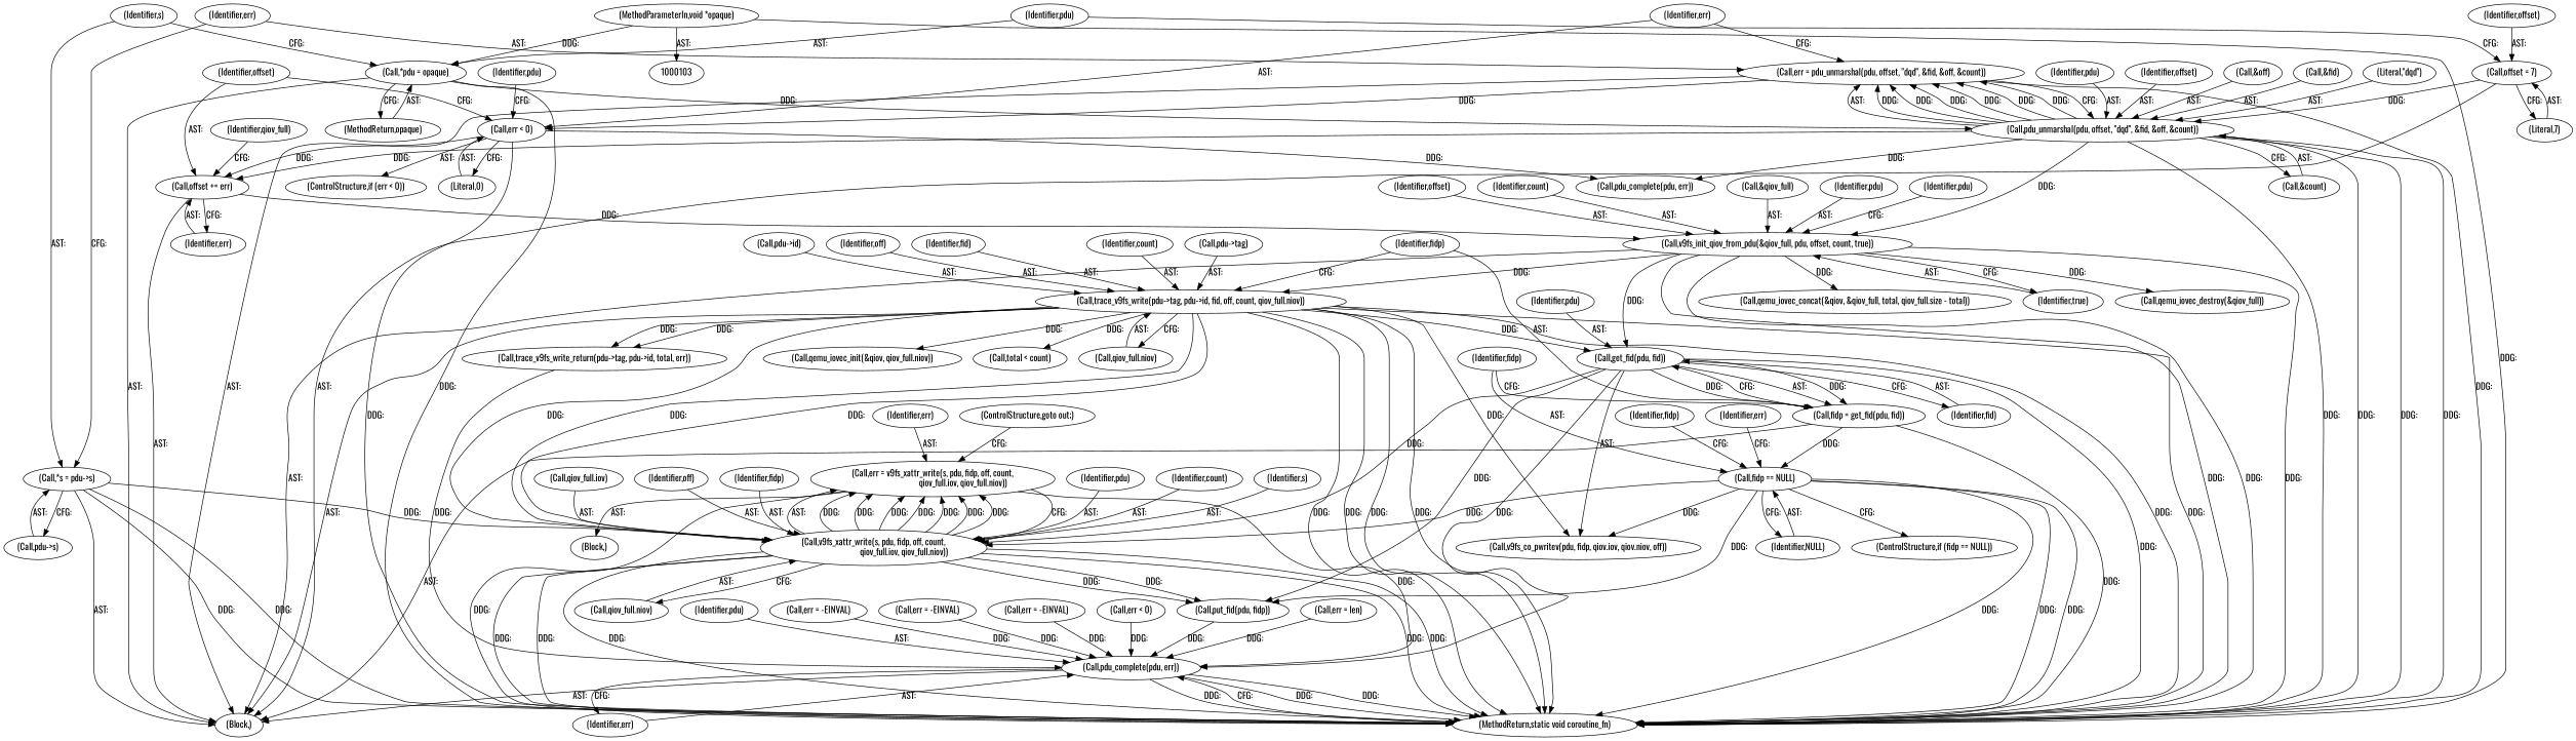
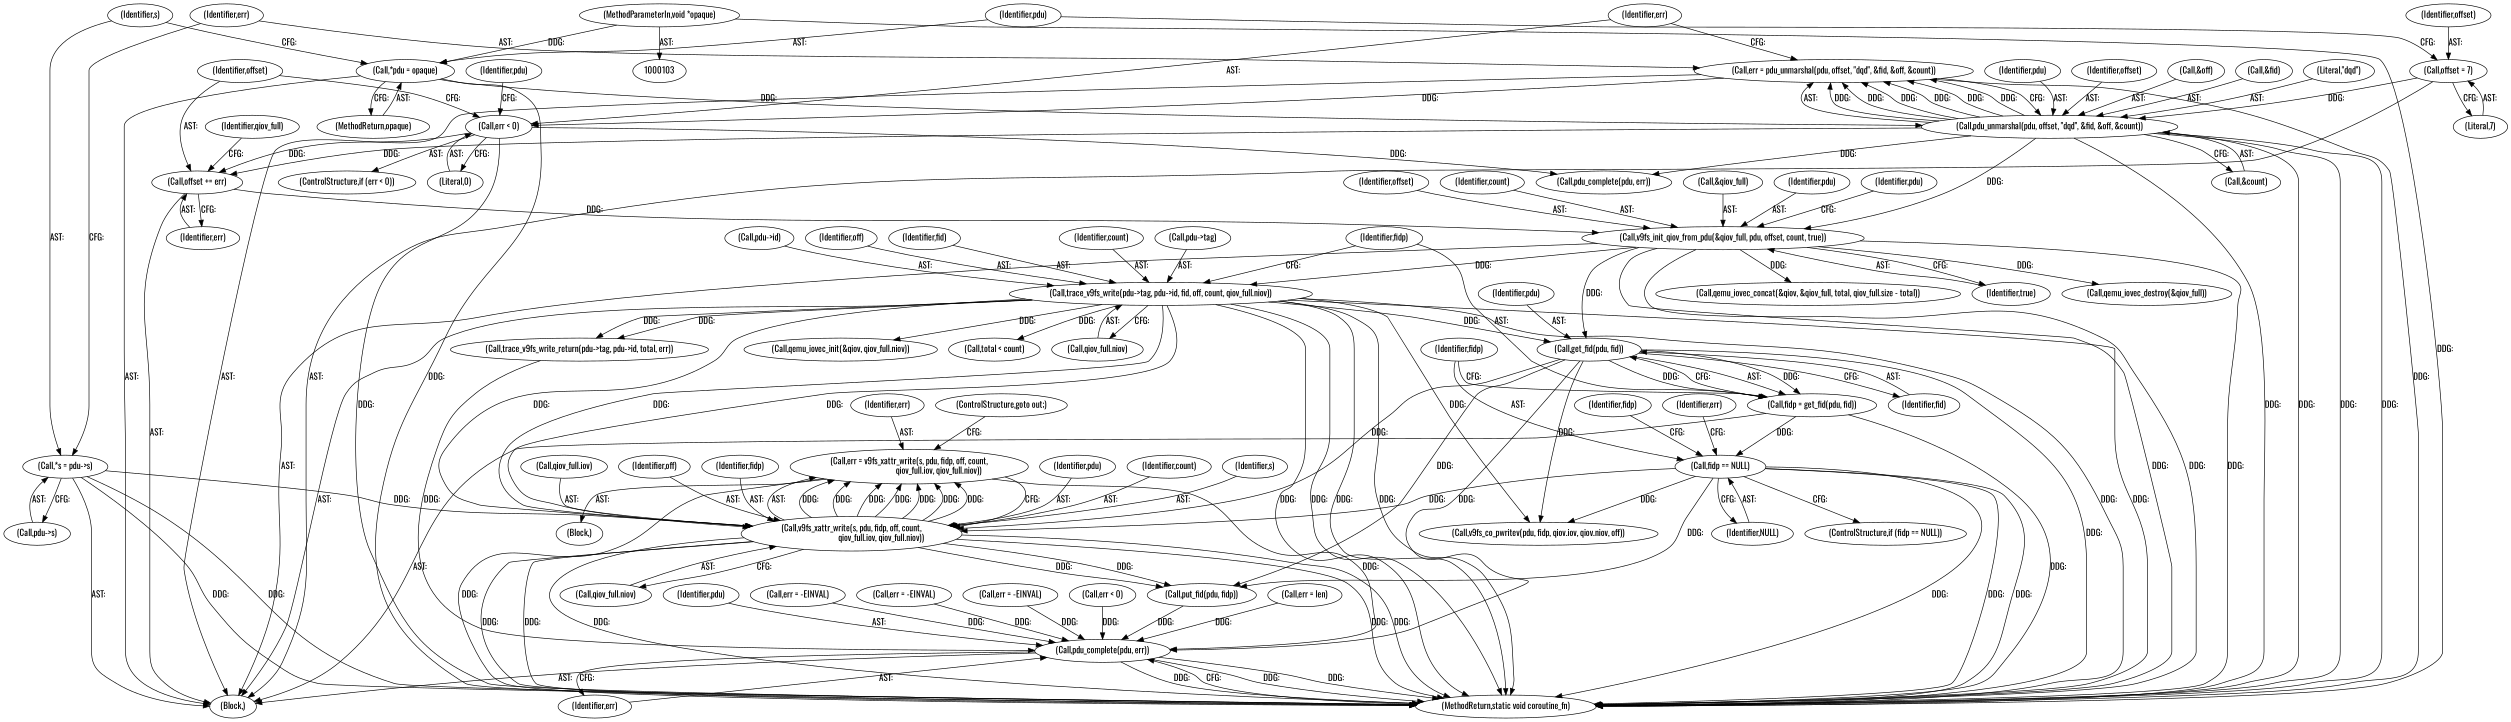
  digraph {
    fontname=Oswald
    node [fontname=Oswald]
    edge [fontname=Oswald]
    n1 [label="(Call,err = v9fs_xattr_write(s, pdu, fidp, off, count,\n                               qiov_full.iov, qiov_full.niov))"]
    n2 [label="(Call,v9fs_xattr_write(s, pdu, fidp, off, count,\n                               qiov_full.iov, qiov_full.niov))"]
    n3 [label="(Call,pdu_complete(pdu, err))"]
    n4 [label="(Block,)"]
    n5 [label="(MethodReturn,static void coroutine_fn)"]
    n6 [label="(Call,qiov_full.niov)"]
    n7 [label="(Call,put_fid(pdu, fidp))"]
    n8 [label="(Block,)"]
    n9 [label="(Identifier,err)"]
    n10 [label="(Call,*s = pdu->s)"]
    n11 [label="(Call,pdu->s)"]
    n12 [label="(Call,get_fid(pdu, fid))"]
    n13 [label="(Call,fidp = get_fid(pdu, fid))"]
    n14 [label="(Identifier,fid)"]
    n15 [label="(Call,v9fs_co_pwritev(pdu, fidp, qiov.iov, qiov.niov, off))"]
    n16 [label="(Call,fidp == NULL)"]
    n17 [label="(Call,v9fs_init_qiov_from_pdu(&qiov_full, pdu, offset, count, true))"]
    n18 [label="(Call,trace_v9fs_write(pdu->tag, pdu->id, fid, off, count, qiov_full.niov))"]
    n19 [label="(Call,qemu_iovec_concat(&qiov, &qiov_full, total, qiov_full.size - total))"]
    n20 [label="(Identifier,true)"]
    n21 [label="(Call,qemu_iovec_destroy(&qiov_full))"]
    n22 [label="(Call,qemu_iovec_init(&qiov, qiov_full.niov))"]
    n23 [label="(Call,total < count)"]
    n24 [label="(Call,trace_v9fs_write_return(pdu->tag, pdu->id, total, err))"]
    n25 [label="(Call,qiov_full.niov)"]
    n26 [label="(Call,pdu_unmarshal(pdu, offset, \"dqd\", &fid, &off, &count))"]
    n27 [label="(Call,offset += err)"]
    n28 [label="(Call,err = pdu_unmarshal(pdu, offset, \"dqd\", &fid, &off, &count))"]
    n29 [label="(Call,pdu_complete(pdu, err))"]
    n30 [label="(Call,&count)"]
    n31 [label="(Identifier,err)"]
    n32 [label="(Call,err < 0)"]
    n33 [label="(Call,*pdu = opaque)"]
    n34 [label="(MethodReturn,opaque)"]
    n35 [label="(MethodParameterIn,void *opaque)"]
    1000103
    n37 [label="(Call,offset = 7)"]
    n38 [label="(Literal,7)"]
    n39 [label="(ControlStructure,if (err < 0))"]
    n40 [label="(Literal,0)"]
    n41 [label="(ControlStructure,if (fidp == NULL))"]
    n42 [label="(Identifier,NULL)"]
    n43 [label="(Identifier,pdu)"]
    n44 [label="(Identifier,offset)"]
    n45 [label="(Identifier,fidp)"]
    n46 [label="(Identifier,count)"]
    n47 [label="(Identifier,fidp)"]
    n48 [label="(Call,qiov_full.iov)"]
    n49 [label="(Call,&off)"]
    n50 [label="(Call,pdu->tag)"]
    n51 [label="(Identifier,fidp)"]
    n52 [label="(Identifier,offset)"]
    n53 [label="(Identifier,err)"]
    n54 [label="(Call,&fid)"]
    n55 [label="(Literal,\"dqd\")"]
    n56 [label="(Call,err = -EINVAL)"]
    n57 [label="(Identifier,offset)"]
    n58 [label="(Identifier,qiov_full)"]
    n59 [label="(Identifier,count)"]
    n60 [label="(Identifier,err)"]
    n61 [label="(Identifier,err)"]
    n62 [label="(Identifier,pdu)"]
    n63 [label="(Call,&qiov_full)"]
    n64 [label="(Identifier,off)"]
    n65 [label="(Call,err = -EINVAL)"]
    n66 [label="(Identifier,s)"]
    n67 [label="(Identifier,fidp)"]
    n68 [label="(Identifier,pdu)"]
    n69 [label="(Identifier,pdu)"]
    n70 [label="(Identifier,pdu)"]
    n71 [label="(Identifier,pdu)"]
    n72 [label="(Identifier,offset)"]
    n73 [label="(Identifier,pdu)"]
    n74 [label="(Identifier,err)"]
    n75 [label="(Call,err = -EINVAL)"]
    n76 [label="(ControlStructure,goto out;)"]
    n77 [label="(Call,pdu->id)"]
    n78 [label="(Identifier,count)"]
    n79 [label="(Identifier,off)"]
    n80 [label="(Identifier,fid)"]
    n81 [label="(Call,err < 0)"]
    n82 [label="(Call,err = len)"]
    n83 [label="(Identifier,s)"]
    n84 [label="(Identifier,pdu)"]
    n1 -> n2 [label="CFG: "]
    n1 -> n3 [label="DDG: "]
    n1 -> n4 [label="AST: "]
    n1 -> n5 [label="DDG: "]
    n2 -> n1 [label="AST: "]
    n2 -> n1 [label="DDG: "]
    n2 -> n1 [label="DDG: "]
    n2 -> n1 [label="DDG: "]
    n2 -> n1 [label="DDG: "]
    n2 -> n1 [label="DDG: "]
    n2 -> n1 [label="DDG: "]
    n2 -> n1 [label="DDG: "]
    n2 -> n5 [label="DDG: "]
    n2 -> n5 [label="DDG: "]
    n2 -> n5 [label="DDG: "]
    n2 -> n5 [label="DDG: "]
    n2 -> n5 [label="DDG: "]
    n2 -> n6 [label="CFG: "]
    n2 -> n7 [label="DDG: "]
    n2 -> n7 [label="DDG: "]
    n3 -> n5 [label="DDG: "]
    n3 -> n5 [label="DDG: "]
    n3 -> n5 [label="DDG: "]
    n3 -> n8 [label="AST: "]
    n3 -> n9 [label="CFG: "]
    n5 -> n3 [label="CFG: "]
    n6 -> n2 [label="AST: "]
    n7 -> n3 [label="DDG: "]
    n9 -> n3 [label="AST: "]
    n10 -> n2 [label="DDG: "]
    n10 -> n5 [label="DDG: "]
    n10 -> n5 [label="DDG: "]
    n10 -> n8 [label="AST: "]
    n10 -> n11 [label="CFG: "]
    n11 -> n10 [label="AST: "]
    n12 -> n2 [label="DDG: "]
    n12 -> n3 [label="DDG: "]
    n12 -> n5 [label="DDG: "]
    n12 -> n7 [label="DDG: "]
    n12 -> n13 [label="AST: "]
    n12 -> n13 [label="DDG: "]
    n12 -> n13 [label="DDG: "]
    n12 -> n14 [label="CFG: "]
-   n12 -> n15 [label="AST: "]
+   n12 -> n15 [label="DDG: "]
    n13 -> n5 [label="DDG: "]
    n13 -> n8 [label="AST: "]
    n13 -> n12 [label="CFG: "]
    n13 -> n16 [label="DDG: "]
    n14 -> n12 [label="AST: "]
    n16 -> n2 [label="DDG: "]
    n16 -> n5 [label="DDG: "]
    n16 -> n5 [label="DDG: "]
    n16 -> n5 [label="DDG: "]
    n16 -> n7 [label="DDG: "]
    n16 -> n15 [label="DDG: "]
    n16 -> n41 [label="CFG: "]
    n16 -> n42 [label="CFG: "]
    n17 -> n5 [label="DDG: "]
    n17 -> n5 [label="DDG: "]
    n17 -> n5 [label="DDG: "]
    n17 -> n8 [label="AST: "]
    n17 -> n12 [label="DDG: "]
    n17 -> n18 [label="DDG: "]
    n17 -> n19 [label="DDG: "]
    n17 -> n20 [label="CFG: "]
    n17 -> n21 [label="DDG: "]
    n18 -> n2 [label="DDG: "]
    n18 -> n2 [label="DDG: "]
    n18 -> n2 [label="DDG: "]
    n18 -> n5 [label="DDG: "]
    n18 -> n5 [label="DDG: "]
    n18 -> n5 [label="DDG: "]
    n18 -> n5 [label="DDG: "]
    n18 -> n5 [label="DDG: "]
    n18 -> n5 [label="DDG: "]
    n18 -> n8 [label="AST: "]
    n18 -> n12 [label="DDG: "]
    n18 -> n15 [label="DDG: "]
    n18 -> n22 [label="DDG: "]
    n18 -> n23 [label="DDG: "]
    n18 -> n24 [label="DDG: "]
    n18 -> n24 [label="DDG: "]
    n18 -> n25 [label="CFG: "]
    n20 -> n17 [label="AST: "]
    n24 -> n3 [label="DDG: "]
    n25 -> n18 [label="AST: "]
    n26 -> n5 [label="DDG: "]
    n26 -> n5 [label="DDG: "]
    n26 -> n5 [label="DDG: "]
    n26 -> n5 [label="DDG: "]
    n26 -> n17 [label="DDG: "]
    n26 -> n27 [label="DDG: "]
    n26 -> n28 [label="AST: "]
    n26 -> n28 [label="DDG: "]
    n26 -> n28 [label="DDG: "]
    n26 -> n28 [label="DDG: "]
    n26 -> n28 [label="DDG: "]
    n26 -> n28 [label="DDG: "]
    n26 -> n28 [label="DDG: "]
    n26 -> n29 [label="DDG: "]
    n26 -> n30 [label="CFG: "]
    n27 -> n8 [label="AST: "]
    n27 -> n17 [label="DDG: "]
    n27 -> n31 [label="CFG: "]
    n28 -> n5 [label="DDG: "]
    n28 -> n8 [label="AST: "]
    n28 -> n26 [label="CFG: "]
    n28 -> n32 [label="DDG: "]
    n30 -> n26 [label="AST: "]
    n31 -> n27 [label="AST: "]
    n32 -> n5 [label="DDG: "]
    n32 -> n27 [label="DDG: "]
    n32 -> n29 [label="DDG: "]
    n32 -> n39 [label="AST: "]
    n32 -> n40 [label="CFG: "]
    n33 -> n5 [label="DDG: "]
    n33 -> n8 [label="AST: "]
    n33 -> n26 [label="DDG: "]
    n33 -> n34 [label="CFG: "]
    n34 -> n33 [label="AST: "]
    n35 -> n5 [label="DDG: "]
    n35 -> n33 [label="DDG: "]
    n35 -> 1000103 [label="AST: "]
    n37 -> n8 [label="AST: "]
    n37 -> n26 [label="DDG: "]
    n37 -> n38 [label="CFG: "]
    n38 -> n37 [label="AST: "]
    n40 -> n32 [label="AST: "]
    n42 -> n16 [label="AST: "]
    n43 -> n12 [label="AST: "]
    n44 -> n26 [label="AST: "]
    n45 -> n16 [label="CFG: "]
    n46 -> n18 [label="AST: "]
    n47 -> n13 [label="CFG: "]
    n47 -> n16 [label="AST: "]
    n48 -> n2 [label="AST: "]
    n49 -> n26 [label="AST: "]
    n50 -> n18 [label="AST: "]
    n51 -> n13 [label="AST: "]
    n51 -> n18 [label="CFG: "]
    n52 -> n27 [label="AST: "]
    n52 -> n32 [label="CFG: "]
    n53 -> n1 [label="AST: "]
    n54 -> n26 [label="AST: "]
    n55 -> n26 [label="AST: "]
    n56 -> n3 [label="DDG: "]
    n57 -> n37 [label="AST: "]
    n58 -> n27 [label="CFG: "]
    n59 -> n17 [label="AST: "]
    n60 -> n16 [label="CFG: "]
    n61 -> n10 [label="CFG: "]
    n61 -> n28 [label="AST: "]
    n62 -> n26 [label="AST: "]
    n63 -> n17 [label="AST: "]
    n64 -> n2 [label="AST: "]
    n65 -> n3 [label="DDG: "]
    n66 -> n10 [label="AST: "]
    n66 -> n33 [label="CFG: "]
    n67 -> n2 [label="AST: "]
    n68 -> n32 [label="CFG: "]
    n69 -> n33 [label="AST: "]
    n69 -> n37 [label="CFG: "]
    n70 -> n17 [label="AST: "]
    n71 -> n17 [label="CFG: "]
    n72 -> n17 [label="AST: "]
    n73 -> n2 [label="AST: "]
    n74 -> n28 [label="CFG: "]
    n74 -> n32 [label="AST: "]
    n75 -> n3 [label="DDG: "]
    n76 -> n1 [label="CFG: "]
    n77 -> n18 [label="AST: "]
    n78 -> n2 [label="AST: "]
    n79 -> n18 [label="AST: "]
    n80 -> n18 [label="AST: "]
    n81 -> n3 [label="DDG: "]
    n82 -> n3 [label="DDG: "]
    n83 -> n2 [label="AST: "]
    n84 -> n3 [label="AST: "]
  }
